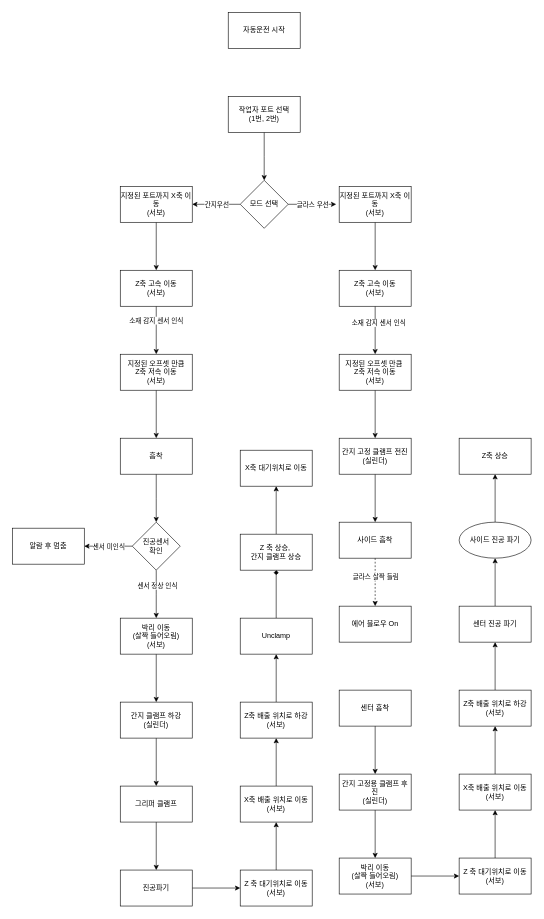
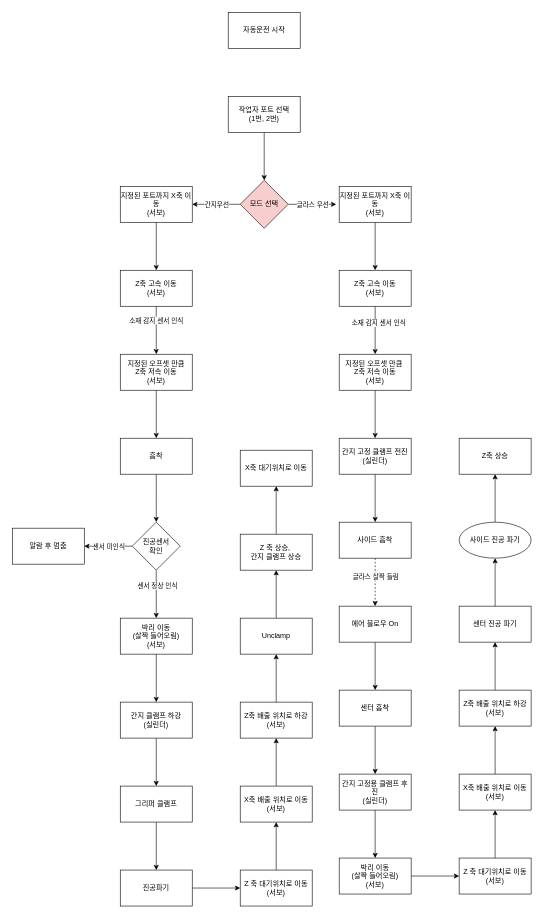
  <mxCell id="0" />
  <mxCell id="1" parent="0" />
  <mxCell id="2" value="자동운전 시작" style="rounded=0;whiteSpace=wrap;html=1;" parent="1" vertex="1"><mxGeometry x="380" y="20" width="120" height="60" as="geometry" /></mxCell>
  <mxCell id="3" value="" style="edgeStyle=orthogonalEdgeStyle;rounded=0;orthogonalLoop=1;jettySize=auto;html=1;" parent="1" source="4" edge="1"><mxGeometry relative="1" as="geometry"><mxPoint x="440" y="300" as="targetPoint" /></mxGeometry></mxCell>
  <mxCell id="4" value="작업자 포트 선택&lt;br&gt;(1번, 2번)" style="rounded=0;whiteSpace=wrap;html=1;" parent="1" vertex="1"><mxGeometry x="380" y="160" width="120" height="60" as="geometry" /></mxCell>
  <mxCell id="5" value="" style="edgeStyle=orthogonalEdgeStyle;rounded=0;orthogonalLoop=1;jettySize=auto;html=1;" parent="1" source="9" edge="1"><mxGeometry relative="1" as="geometry"><mxPoint x="320" y="340" as="targetPoint" /></mxGeometry></mxCell>
  <mxCell id="6" value="간지우선" style="edgeLabel;html=1;align=center;verticalAlign=middle;resizable=0;points=[];" parent="5" vertex="1" connectable="0"><mxGeometry x="-0.41" y="1" relative="1" as="geometry"><mxPoint x="-16" y="-1" as="offset" /></mxGeometry></mxCell>
  <mxCell id="7" value="" style="edgeStyle=orthogonalEdgeStyle;rounded=0;orthogonalLoop=1;jettySize=auto;html=1;" parent="1" source="9" edge="1"><mxGeometry relative="1" as="geometry"><mxPoint x="560" y="340" as="targetPoint" /></mxGeometry></mxCell>
  <mxCell id="8" value="글라스 우선" style="edgeLabel;html=1;align=center;verticalAlign=middle;resizable=0;points=[];" parent="7" vertex="1" connectable="0"><mxGeometry x="0.528" relative="1" as="geometry"><mxPoint x="-21.18" as="offset" /></mxGeometry></mxCell>
- <mxCell id="9" value="모드 선택" style="rhombus;whiteSpace=wrap;html=1;" parent="1" vertex="1"><mxGeometry x="400" y="300" width="80" height="80" as="geometry" /></mxCell>
+ <mxCell id="9" value="모드 선택" style="rhombus;whiteSpace=wrap;html=1;fillColor=#f8cecc;" parent="1" vertex="1"><mxGeometry x="400" y="300" width="80" height="80" as="geometry" /></mxCell>
  <mxCell id="10" value="" style="edgeStyle=orthogonalEdgeStyle;rounded=0;orthogonalLoop=1;jettySize=auto;html=1;" parent="1" source="11" target="14" edge="1"><mxGeometry relative="1" as="geometry" /></mxCell>
  <mxCell id="11" value="지정된 포트까지 X축 이동&lt;br&gt;(서보)" style="rounded=0;whiteSpace=wrap;html=1;" parent="1" vertex="1"><mxGeometry x="200" y="310" width="120" height="60" as="geometry" /></mxCell>
  <mxCell id="12" value="" style="edgeStyle=orthogonalEdgeStyle;rounded=0;orthogonalLoop=1;jettySize=auto;html=1;" parent="1" source="14" target="16" edge="1"><mxGeometry relative="1" as="geometry" /></mxCell>
  <mxCell id="13" value="소재 감지 센서 인식" style="edgeLabel;html=1;align=center;verticalAlign=middle;resizable=0;points=[];" parent="12" vertex="1" connectable="0"><mxGeometry x="-0.429" y="-1" relative="1" as="geometry"><mxPoint as="offset" /></mxGeometry></mxCell>
  <mxCell id="14" value="Z축 고속 이동&lt;br&gt;(서보)" style="rounded=0;whiteSpace=wrap;html=1;" parent="1" vertex="1"><mxGeometry x="200" y="450" width="120" height="60" as="geometry" /></mxCell>
  <mxCell id="15" value="" style="edgeStyle=orthogonalEdgeStyle;rounded=0;orthogonalLoop=1;jettySize=auto;html=1;" parent="1" source="16" target="18" edge="1"><mxGeometry relative="1" as="geometry" /></mxCell>
  <mxCell id="16" value="지정된 오프셋 만큼 &lt;br&gt;Z축 저속 이동&lt;br&gt;(서보)" style="rounded=0;whiteSpace=wrap;html=1;" parent="1" vertex="1"><mxGeometry x="200" y="590" width="120" height="60" as="geometry" /></mxCell>
  <mxCell id="17" value="" style="edgeStyle=orthogonalEdgeStyle;rounded=0;orthogonalLoop=1;jettySize=auto;html=1;" parent="1" source="18" edge="1"><mxGeometry relative="1" as="geometry"><mxPoint x="260" y="870" as="targetPoint" /></mxGeometry></mxCell>
  <mxCell id="18" value="흡착" style="rounded=0;whiteSpace=wrap;html=1;" parent="1" vertex="1"><mxGeometry x="200" y="730" width="120" height="60" as="geometry" /></mxCell>
  <mxCell id="19" value="" style="edgeStyle=orthogonalEdgeStyle;rounded=0;orthogonalLoop=1;jettySize=auto;html=1;" parent="1" source="20" target="23" edge="1"><mxGeometry relative="1" as="geometry" /></mxCell>
  <mxCell id="20" value="&lt;span&gt;지정된 포트까지 X축 이동&lt;/span&gt;&lt;br&gt;&lt;span&gt;(서보)&lt;/span&gt;" style="rounded=0;whiteSpace=wrap;html=1;" parent="1" vertex="1"><mxGeometry x="565" y="310" width="120" height="60" as="geometry" /></mxCell>
  <mxCell id="21" value="" style="edgeStyle=orthogonalEdgeStyle;rounded=0;orthogonalLoop=1;jettySize=auto;html=1;" parent="1" source="23" target="25" edge="1"><mxGeometry relative="1" as="geometry" /></mxCell>
  <mxCell id="22" value="소재 감지 센서 인식" style="edgeLabel;html=1;align=center;verticalAlign=middle;resizable=0;points=[];" parent="21" vertex="1" connectable="0"><mxGeometry x="-0.318" y="5" relative="1" as="geometry"><mxPoint as="offset" /></mxGeometry></mxCell>
  <mxCell id="23" value="Z축 고속 이동&lt;br&gt;(서보)" style="rounded=0;whiteSpace=wrap;html=1;" parent="1" vertex="1"><mxGeometry x="565" y="450" width="120" height="60" as="geometry" /></mxCell>
  <mxCell id="24" value="" style="edgeStyle=orthogonalEdgeStyle;rounded=0;orthogonalLoop=1;jettySize=auto;html=1;" parent="1" source="25" target="27" edge="1"><mxGeometry relative="1" as="geometry" /></mxCell>
  <mxCell id="25" value="지정된 오프셋 만큼&amp;nbsp;&lt;br&gt;Z축 저속 이동&lt;br&gt;(서보)" style="rounded=0;whiteSpace=wrap;html=1;" parent="1" vertex="1"><mxGeometry x="565" y="590" width="120" height="60" as="geometry" /></mxCell>
  <mxCell id="26" value="" style="edgeStyle=orthogonalEdgeStyle;rounded=0;orthogonalLoop=1;jettySize=auto;html=1;" parent="1" source="27" target="30" edge="1"><mxGeometry relative="1" as="geometry" /></mxCell>
  <mxCell id="27" value="간지 고정 클램프 전진&lt;br&gt;(실린더)" style="rounded=0;whiteSpace=wrap;html=1;" parent="1" vertex="1"><mxGeometry x="565" y="730" width="120" height="60" as="geometry" /></mxCell>
  <mxCell id="28" value="" style="edgeStyle=orthogonalEdgeStyle;rounded=0;orthogonalLoop=1;jettySize=auto;html=1;dashed=1;" parent="1" source="30" target="32" edge="1"><mxGeometry relative="1" as="geometry" /></mxCell>
  <mxCell id="29" value="글라스 살짝 들림" style="edgeLabel;html=1;align=center;verticalAlign=middle;resizable=0;points=[];" parent="28" vertex="1" connectable="0"><mxGeometry x="-0.254" relative="1" as="geometry"><mxPoint as="offset" /></mxGeometry></mxCell>
  <mxCell id="30" value="사이드 흡착" style="rounded=0;whiteSpace=wrap;html=1;" parent="1" vertex="1"><mxGeometry x="565" y="870" width="120" height="60" as="geometry" /></mxCell>
+ <mxCell id="31" value="" style="edgeStyle=orthogonalEdgeStyle;rounded=0;orthogonalLoop=1;jettySize=auto;html=1;" parent="1" source="32" target="34" edge="1"><mxGeometry relative="1" as="geometry" /></mxCell>
  <mxCell id="32" value="에어 블로우 On" style="rounded=0;whiteSpace=wrap;html=1;" parent="1" vertex="1"><mxGeometry x="565" y="1010" width="120" height="60" as="geometry" /></mxCell>
  <mxCell id="33" value="" style="edgeStyle=orthogonalEdgeStyle;rounded=0;orthogonalLoop=1;jettySize=auto;html=1;" parent="1" source="34" target="36" edge="1"><mxGeometry relative="1" as="geometry" /></mxCell>
  <mxCell id="34" value="센터 흡착" style="rounded=0;whiteSpace=wrap;html=1;" parent="1" vertex="1"><mxGeometry x="565" y="1150" width="120" height="60" as="geometry" /></mxCell>
  <mxCell id="35" value="" style="edgeStyle=orthogonalEdgeStyle;rounded=0;orthogonalLoop=1;jettySize=auto;html=1;" parent="1" source="36" target="38" edge="1"><mxGeometry relative="1" as="geometry" /></mxCell>
  <mxCell id="36" value="간지 고정용 클램프 후진&lt;br&gt;(실린더)" style="rounded=0;whiteSpace=wrap;html=1;" parent="1" vertex="1"><mxGeometry x="565" y="1290" width="120" height="60" as="geometry" /></mxCell>
  <mxCell id="37" value="" style="edgeStyle=orthogonalEdgeStyle;rounded=0;orthogonalLoop=1;jettySize=auto;html=1;" parent="1" source="38" target="40" edge="1"><mxGeometry relative="1" as="geometry" /></mxCell>
  <mxCell id="38" value="박리 이동&lt;br&gt;(살짝 들어오림)&lt;br&gt;(서보)" style="rounded=0;whiteSpace=wrap;html=1;" parent="1" vertex="1"><mxGeometry x="565" y="1430" width="120" height="60" as="geometry" /></mxCell>
  <mxCell id="39" value="" style="edgeStyle=orthogonalEdgeStyle;rounded=0;orthogonalLoop=1;jettySize=auto;html=1;" parent="1" source="40" target="42" edge="1"><mxGeometry relative="1" as="geometry" /></mxCell>
  <mxCell id="40" value="Z 축 대기위치로 이동&lt;br&gt;(서보)" style="rounded=0;whiteSpace=wrap;html=1;" parent="1" vertex="1"><mxGeometry x="765" y="1430" width="120" height="60" as="geometry" /></mxCell>
  <mxCell id="41" value="" style="edgeStyle=orthogonalEdgeStyle;rounded=0;orthogonalLoop=1;jettySize=auto;html=1;" parent="1" source="42" target="44" edge="1"><mxGeometry relative="1" as="geometry" /></mxCell>
  <mxCell id="42" value="X축 배출 위치로 이동&lt;br&gt;(서보)" style="rounded=0;whiteSpace=wrap;html=1;" parent="1" vertex="1"><mxGeometry x="765" y="1290" width="120" height="60" as="geometry" /></mxCell>
  <mxCell id="43" value="" style="edgeStyle=orthogonalEdgeStyle;rounded=0;orthogonalLoop=1;jettySize=auto;html=1;" parent="1" source="44" target="46" edge="1"><mxGeometry relative="1" as="geometry" /></mxCell>
  <mxCell id="44" value="Z축 배출 위치로 하강&lt;br&gt;(서보)" style="rounded=0;whiteSpace=wrap;html=1;" parent="1" vertex="1"><mxGeometry x="765" y="1150" width="120" height="60" as="geometry" /></mxCell>
  <mxCell id="45" value="" style="edgeStyle=orthogonalEdgeStyle;rounded=0;orthogonalLoop=1;jettySize=auto;html=1;" parent="1" source="46" target="48" edge="1"><mxGeometry relative="1" as="geometry" /></mxCell>
  <mxCell id="46" value="센터 진공 파기" style="rounded=0;whiteSpace=wrap;html=1;" parent="1" vertex="1"><mxGeometry x="765" y="1010" width="120" height="60" as="geometry" /></mxCell>
  <mxCell id="47" value="" style="edgeStyle=orthogonalEdgeStyle;rounded=0;orthogonalLoop=1;jettySize=auto;html=1;" parent="1" source="48" target="49" edge="1"><mxGeometry relative="1" as="geometry" /></mxCell>
  <mxCell id="48" value="사이드 진공 파기" style="ellipse;whiteSpace=wrap;html=1;" parent="1" vertex="1"><mxGeometry x="765" y="870" width="120" height="60" as="geometry" /></mxCell>
  <mxCell id="49" value="Z축 상승" style="rounded=0;whiteSpace=wrap;html=1;" parent="1" vertex="1"><mxGeometry x="765" y="730" width="120" height="60" as="geometry" /></mxCell>
  <mxCell id="50" value="센서 미인식" style="edgeStyle=orthogonalEdgeStyle;rounded=0;orthogonalLoop=1;jettySize=auto;html=1;" parent="1" source="53" edge="1"><mxGeometry relative="1" as="geometry"><mxPoint x="140" y="910" as="targetPoint" /></mxGeometry></mxCell>
  <mxCell id="51" value="" style="edgeStyle=orthogonalEdgeStyle;rounded=0;orthogonalLoop=1;jettySize=auto;html=1;" parent="1" source="53" edge="1"><mxGeometry relative="1" as="geometry"><mxPoint x="260" y="1030" as="targetPoint" /></mxGeometry></mxCell>
  <mxCell id="52" value="센서 정상 인식" style="edgeLabel;html=1;align=center;verticalAlign=middle;resizable=0;points=[];" parent="51" vertex="1" connectable="0"><mxGeometry x="-0.375" y="1" relative="1" as="geometry"><mxPoint as="offset" /></mxGeometry></mxCell>
  <mxCell id="53" value="진공센서&lt;br&gt;확인" style="rhombus;whiteSpace=wrap;html=1;" parent="1" vertex="1"><mxGeometry x="220" y="870" width="80" height="80" as="geometry" /></mxCell>
  <mxCell id="54" value="알람 후 멈춤" style="rounded=0;whiteSpace=wrap;html=1;" parent="1" vertex="1"><mxGeometry x="20" y="880" width="120" height="60" as="geometry" /></mxCell>
  <mxCell id="55" value="" style="edgeStyle=orthogonalEdgeStyle;rounded=0;orthogonalLoop=1;jettySize=auto;html=1;" parent="1" source="56" target="58" edge="1"><mxGeometry relative="1" as="geometry" /></mxCell>
  <mxCell id="56" value="박리 이동&lt;br&gt;(살짝 들어오림)&lt;br&gt;(서보)" style="rounded=0;whiteSpace=wrap;html=1;" parent="1" vertex="1"><mxGeometry x="200" y="1030" width="120" height="60" as="geometry" /></mxCell>
  <mxCell id="57" value="" style="edgeStyle=orthogonalEdgeStyle;rounded=0;orthogonalLoop=1;jettySize=auto;html=1;" parent="1" source="58" target="60" edge="1"><mxGeometry relative="1" as="geometry" /></mxCell>
  <mxCell id="58" value="간지 클램프 하강&lt;br&gt;(실린더)" style="rounded=0;whiteSpace=wrap;html=1;" parent="1" vertex="1"><mxGeometry x="200" y="1170" width="120" height="60" as="geometry" /></mxCell>
  <mxCell id="59" value="" style="edgeStyle=orthogonalEdgeStyle;rounded=0;orthogonalLoop=1;jettySize=auto;html=1;" parent="1" source="60" target="62" edge="1"><mxGeometry relative="1" as="geometry" /></mxCell>
  <mxCell id="60" value="그리퍼 클램프" style="rounded=0;whiteSpace=wrap;html=1;" parent="1" vertex="1"><mxGeometry x="200" y="1310" width="120" height="60" as="geometry" /></mxCell>
  <mxCell id="61" value="" style="edgeStyle=orthogonalEdgeStyle;rounded=0;orthogonalLoop=1;jettySize=auto;html=1;" parent="1" source="62" target="64" edge="1"><mxGeometry relative="1" as="geometry" /></mxCell>
  <mxCell id="62" value="진공파기" style="rounded=0;whiteSpace=wrap;html=1;" parent="1" vertex="1"><mxGeometry x="200" y="1450" width="120" height="60" as="geometry" /></mxCell>
  <mxCell id="63" value="" style="edgeStyle=orthogonalEdgeStyle;rounded=0;orthogonalLoop=1;jettySize=auto;html=1;" parent="1" source="64" target="66" edge="1"><mxGeometry relative="1" as="geometry" /></mxCell>
  <mxCell id="64" value="Z 축 대기위치로 이동&lt;br&gt;(서보)" style="rounded=0;whiteSpace=wrap;html=1;" parent="1" vertex="1"><mxGeometry x="400" y="1450" width="120" height="60" as="geometry" /></mxCell>
  <mxCell id="65" value="" style="edgeStyle=orthogonalEdgeStyle;rounded=0;orthogonalLoop=1;jettySize=auto;html=1;" parent="1" source="66" target="68" edge="1"><mxGeometry relative="1" as="geometry" /></mxCell>
  <mxCell id="66" value="X축 배출 위치로 이동&lt;br&gt;(서보)" style="rounded=0;whiteSpace=wrap;html=1;" parent="1" vertex="1"><mxGeometry x="400" y="1310" width="120" height="60" as="geometry" /></mxCell>
  <mxCell id="67" value="" style="edgeStyle=orthogonalEdgeStyle;rounded=0;orthogonalLoop=1;jettySize=auto;html=1;" parent="1" source="68" target="70" edge="1"><mxGeometry relative="1" as="geometry" /></mxCell>
  <mxCell id="68" value="Z축 배출 위치로 하강&lt;br&gt;(서보)" style="rounded=0;whiteSpace=wrap;html=1;" parent="1" vertex="1"><mxGeometry x="400" y="1170" width="120" height="60" as="geometry" /></mxCell>
- <mxCell id="69" value="" style="edgeStyle=orthogonalEdgeStyle;rounded=0;orthogonalLoop=1;jettySize=auto;html=1;endArrow=diamond;" parent="1" source="70" target="72" edge="1"><mxGeometry relative="1" as="geometry" /></mxCell>
+ <mxCell id="69" value="" style="edgeStyle=orthogonalEdgeStyle;rounded=0;orthogonalLoop=1;jettySize=auto;html=1;" parent="1" source="70" target="72" edge="1"><mxGeometry relative="1" as="geometry" /></mxCell>
  <mxCell id="70" value="Unclamp" style="rounded=0;whiteSpace=wrap;html=1;" parent="1" vertex="1"><mxGeometry x="400" y="1030" width="120" height="60" as="geometry" /></mxCell>
  <mxCell id="71" value="" style="edgeStyle=orthogonalEdgeStyle;rounded=0;orthogonalLoop=1;jettySize=auto;html=1;" parent="1" source="72" target="73" edge="1"><mxGeometry relative="1" as="geometry" /></mxCell>
  <mxCell id="72" value="Z 축 상승,&amp;nbsp;&lt;br&gt;간지 클램프 상승" style="rounded=0;whiteSpace=wrap;html=1;" parent="1" vertex="1"><mxGeometry x="400" y="890" width="120" height="60" as="geometry" /></mxCell>
  <mxCell id="73" value="X축 대기위치로 이동" style="rounded=0;whiteSpace=wrap;html=1;" parent="1" vertex="1"><mxGeometry x="400" y="750" width="120" height="60" as="geometry" /></mxCell>
